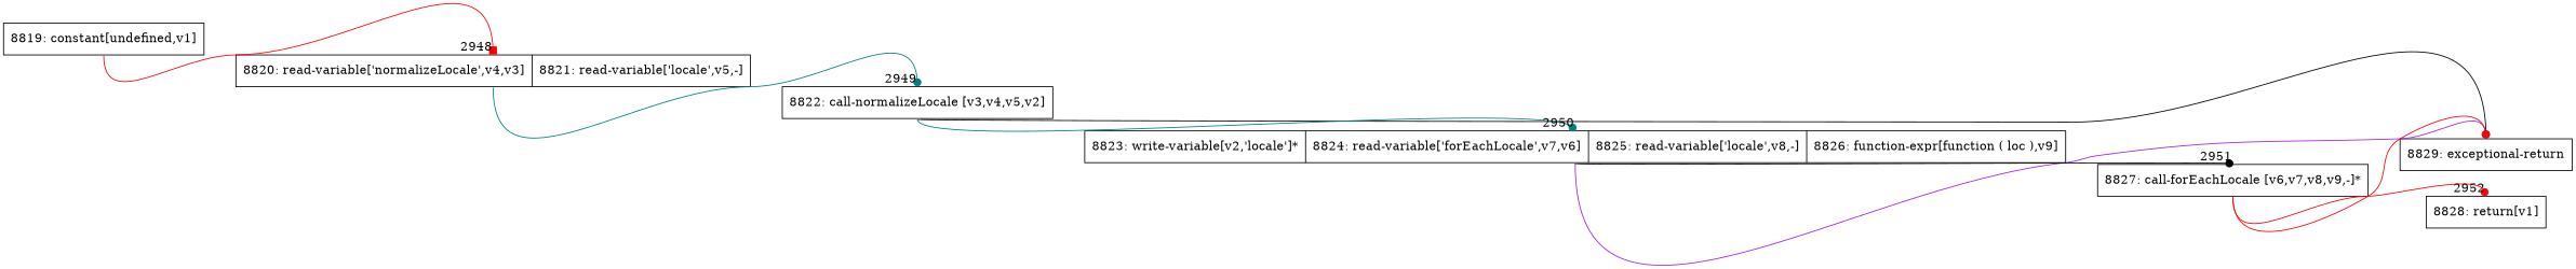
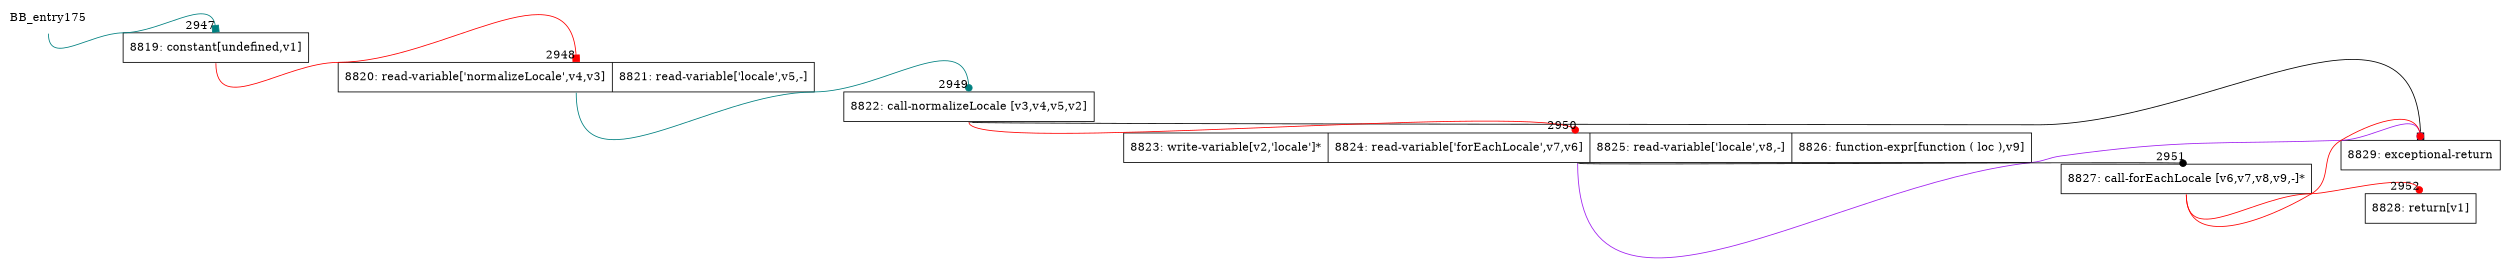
  digraph {
    rankdir=LR
    node [shape=record]
    edge [arrowhead=dot color=teal headport=n tailport=s]
+   BB_entry175 [shape=none]
    n2 [label="{8819: constant[undefined,v1]}"]
    n3 [label="{8820: read-variable['normalizeLocale',v4,v3]|8821: read-variable['locale',v5,-]}"]
    n4 [label="{8822: call-normalizeLocale [v3,v4,v5,v2]}"]
    n5 [label="{8829: exceptional-return}"]
    n6 [label="{8823: write-variable[v2,'locale']*|8824: read-variable['forEachLocale',v7,v6]|8825: read-variable['locale',v8,-]|8826: function-expr[function ( loc ),v9]}"]
    n7 [label="{8827: call-forEachLocale [v6,v7,v8,v9,-]*}"]
    n8 [label="{8828: return[v1]}"]
+   BB_entry175 -> n2 [arrowhead=box headlabel="    2947"]
    n2 -> n3 [arrowhead=box color=red headlabel="      2948"]
    n3 -> n4 [headlabel="      2949"]
-   n4 -> n5 [color=black]
-   n4 -> n6 [headlabel="      2950"]
+   n4 -> n5 [arrowhead=box color=black]
+   n4 -> n6 [color=red headlabel="      2950"]
    n6 -> n5 [color=purple]
    n6 -> n7 [color=black headlabel="      2951"]
    n7 -> n5 [color=red]
    n7 -> n8 [color=red headlabel="      2952"]
  }
